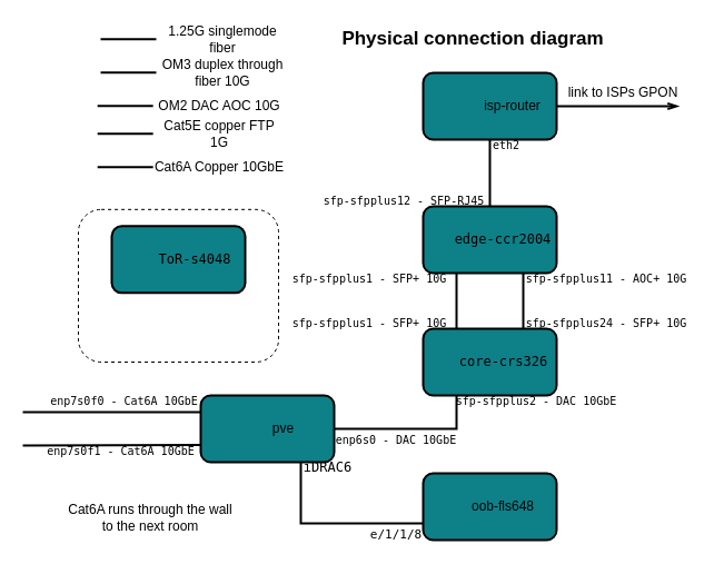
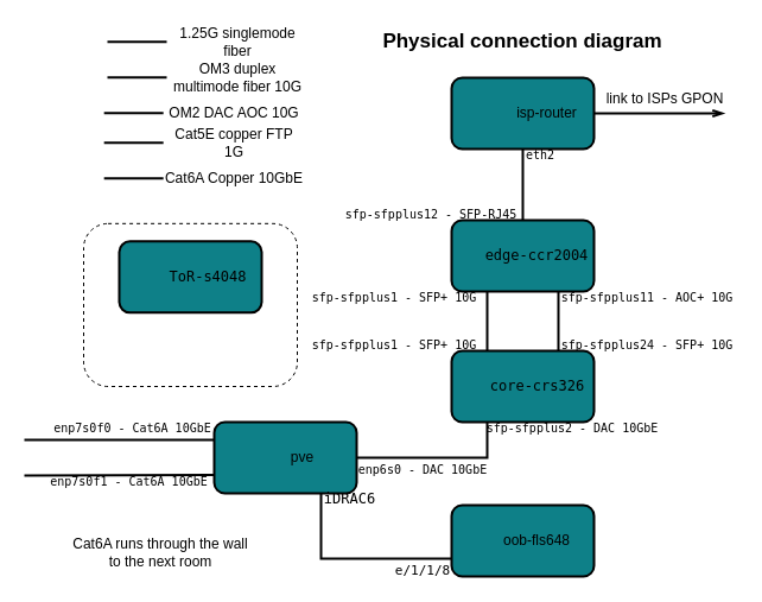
  <mxCell id="0" />
  <mxCell id="1" parent="0" />
  <mxCell id="2" value="" style="rounded=1;whiteSpace=wrap;html=1;fillColor=none;dashed=1;" vertex="1" parent="1"><mxGeometry x="70" y="187.82" width="180" height="137.18" as="geometry" /></mxCell>
  <mxCell id="3" value="" style="rounded=1;whiteSpace=wrap;html=1;fillColor=light-dark(#0E8088,#1A1A1A);strokeColor=light-dark(#000000,#333333);strokeWidth=2;" vertex="1" parent="1"><mxGeometry x="380" y="185" width="120" height="60" as="geometry" /></mxCell>
  <mxCell id="4" value="" style="shape=image;imageAspect=0;aspect=fixed;verticalLabelPosition=bottom;verticalAlign=top;image=https://merch.mikrotik.com/cdn/shop/files/512.png?v=1657867177&amp;width=500;" vertex="1" parent="1"><mxGeometry x="382.82" y="202.82" width="24.36" height="24.36" as="geometry" /></mxCell>
  <mxCell id="5" value="&lt;pre&gt;edge-ccr2004&lt;/pre&gt;" style="text;html=1;align=center;verticalAlign=middle;whiteSpace=wrap;rounded=0;" vertex="1" parent="1"><mxGeometry x="407.18" y="209.82" width="90" height="10" as="geometry" /></mxCell>
  <mxCell id="6" value="" style="rounded=1;whiteSpace=wrap;html=1;fillColor=light-dark(#0E8088,#1A1A1A);strokeColor=light-dark(#000000,#333333);strokeWidth=2;" vertex="1" parent="1"><mxGeometry x="380" y="295" width="120" height="60" as="geometry" /></mxCell>
  <mxCell id="7" value="" style="shape=image;imageAspect=0;aspect=fixed;verticalLabelPosition=bottom;verticalAlign=top;image=https://merch.mikrotik.com/cdn/shop/files/512.png?v=1657867177&amp;width=500;" vertex="1" parent="1"><mxGeometry x="386.41" y="312.82" width="24.36" height="24.36" as="geometry" /></mxCell>
  <mxCell id="8" value="&lt;pre&gt;core-crs326&lt;/pre&gt;" style="text;html=1;align=center;verticalAlign=middle;whiteSpace=wrap;rounded=0;" vertex="1" parent="1"><mxGeometry x="410.77" y="319.82" width="82.82" height="10" as="geometry" /></mxCell>
  <mxCell id="9" value="" style="rounded=1;whiteSpace=wrap;html=1;fillColor=light-dark(#0E8088,#1A1A1A);strokeColor=light-dark(#000000,#333333);strokeWidth=2;" vertex="1" parent="1"><mxGeometry x="100" y="202.82" width="120" height="60" as="geometry" /></mxCell>
  <mxCell id="10" value="&lt;pre&gt;ToR-s4048&lt;/pre&gt;" style="text;html=1;align=center;verticalAlign=middle;whiteSpace=wrap;rounded=0;" vertex="1" parent="1"><mxGeometry x="140" y="227.82" width="70" height="10" as="geometry" /></mxCell>
  <mxCell id="11" value="" style="shape=image;imageAspect=0;aspect=fixed;verticalLabelPosition=bottom;verticalAlign=top;image=https://upload.wikimedia.org/wikipedia/commons/thumb/4/48/Dell_Logo.svg/1200px-Dell_Logo.svg.png;" vertex="1" parent="1"><mxGeometry x="110" y="217.82" width="30" height="30" as="geometry" /></mxCell>
  <mxCell id="12" value="" style="rounded=1;whiteSpace=wrap;html=1;fillColor=light-dark(#0E8088,#1A1A1A);strokeColor=light-dark(#000000,#333333);strokeWidth=2;" vertex="1" parent="1"><mxGeometry x="380" y="65" width="120" height="60" as="geometry" /></mxCell>
  <mxCell id="13" value="isp-router" style="text;html=1;align=center;verticalAlign=middle;whiteSpace=wrap;rounded=0;" vertex="1" parent="1"><mxGeometry x="433.59" y="90" width="52.82" height="10" as="geometry" /></mxCell>
  <mxCell id="14" value="" style="shape=image;imageAspect=0;aspect=fixed;verticalLabelPosition=bottom;verticalAlign=top;image=https://halny.com/wp-content/uploads/2021/10/cropped-Logotyp_Halny_networks.png;" vertex="1" parent="1"><mxGeometry x="393.59" y="85" width="44.64" height="20" as="geometry" /></mxCell>
  <mxCell id="15" value="" style="endArrow=none;html=1;rounded=0;exitX=0.5;exitY=1;exitDx=0;exitDy=0;entryX=0.5;entryY=0;entryDx=0;entryDy=0;strokeWidth=2;strokeColor=light-dark(#000000,#66B2FF);" edge="1" parent="1" source="12" target="3"><mxGeometry width="50" height="50" relative="1" as="geometry"><mxPoint x="470" y="275" as="sourcePoint" /><mxPoint x="520" y="225" as="targetPoint" /></mxGeometry></mxCell>
  <mxCell id="16" value="" style="endArrow=none;html=1;rounded=0;entryX=0.25;entryY=1;entryDx=0;entryDy=0;exitX=0.25;exitY=0;exitDx=0;exitDy=0;strokeColor=light-dark(#000000,#00CCCC);strokeWidth=2;" edge="1" parent="1" source="6" target="3"><mxGeometry width="50" height="50" relative="1" as="geometry"><mxPoint x="310" y="305" as="sourcePoint" /><mxPoint x="360" y="255" as="targetPoint" /></mxGeometry></mxCell>
  <mxCell id="17" value="" style="endArrow=none;html=1;rounded=0;exitX=0.75;exitY=0;exitDx=0;exitDy=0;entryX=0.75;entryY=1;entryDx=0;entryDy=0;strokeColor=light-dark(#000000,#00CCCC);strokeWidth=2;" edge="1" parent="1" source="6" target="3"><mxGeometry width="50" height="50" relative="1" as="geometry"><mxPoint x="470" y="275" as="sourcePoint" /><mxPoint x="520" y="225" as="targetPoint" /></mxGeometry></mxCell>
  <mxCell id="18" value="&lt;pre&gt;&lt;font style=&quot;font-size: 10px;&quot;&gt;sfp-sfpplus12 - SFP-RJ45&lt;/font&gt;&lt;/pre&gt;" style="text;html=1;align=center;verticalAlign=middle;whiteSpace=wrap;rounded=0;" vertex="1" parent="1"><mxGeometry x="288.23" y="175" width="150" height="10" as="geometry" /></mxCell>
  <mxCell id="19" value="&lt;pre&gt;&lt;font style=&quot;font-size: 10px;&quot;&gt;sfp-sfpplus1 - SFP+ 10G&lt;/font&gt;&lt;/pre&gt;" style="text;html=1;align=center;verticalAlign=middle;whiteSpace=wrap;rounded=0;" vertex="1" parent="1"><mxGeometry x="257.18" y="245" width="150" height="10" as="geometry" /></mxCell>
  <mxCell id="20" value="&lt;pre&gt;&lt;font style=&quot;font-size: 10px;&quot;&gt;sfp-sfpplus11 - AOC+ 10G&lt;/font&gt;&lt;/pre&gt;" style="text;html=1;align=center;verticalAlign=middle;whiteSpace=wrap;rounded=0;" vertex="1" parent="1"><mxGeometry x="470" y="245" width="150" height="10" as="geometry" /></mxCell>
  <mxCell id="21" value="&lt;pre&gt;&lt;font style=&quot;font-size: 10px;&quot;&gt;sfp-sfpplus1 - SFP+ 10G&lt;/font&gt;&lt;/pre&gt;" style="text;html=1;align=center;verticalAlign=middle;whiteSpace=wrap;rounded=0;" vertex="1" parent="1"><mxGeometry x="257.18" y="285" width="150" height="10" as="geometry" /></mxCell>
  <mxCell id="22" value="&lt;pre&gt;&lt;font style=&quot;font-size: 10px;&quot;&gt;sfp-sfpplus24 - SFP+ 10G&lt;/font&gt;&lt;/pre&gt;" style="text;html=1;align=center;verticalAlign=middle;whiteSpace=wrap;rounded=0;" vertex="1" parent="1"><mxGeometry x="470" y="285" width="150" height="10" as="geometry" /></mxCell>
  <mxCell id="23" value="" style="endArrow=none;html=1;rounded=0;strokeColor=light-dark(#000000,#00CCCC);strokeWidth=2;" edge="1" parent="1"><mxGeometry width="50" height="50" relative="1" as="geometry"><mxPoint x="90" y="64.76" as="sourcePoint" /><mxPoint x="140" y="64.76" as="targetPoint" /></mxGeometry></mxCell>
- <mxCell id="24" value="OM3 duplex through fiber 10G" style="text;html=1;align=center;verticalAlign=middle;whiteSpace=wrap;rounded=0;" vertex="1" parent="1"><mxGeometry x="140" y="50" width="120" height="30" as="geometry" /></mxCell>
+ <mxCell id="24" value="OM3 duplex multimode fiber 10G" style="text;html=1;align=center;verticalAlign=middle;whiteSpace=wrap;rounded=0;" vertex="1" parent="1"><mxGeometry x="140" y="50" width="120" height="30" as="geometry" /></mxCell>
  <mxCell id="25" value="" style="endArrow=none;html=1;rounded=0;strokeColor=light-dark(#000000,#66B2FF);strokeWidth=2;" edge="1" parent="1"><mxGeometry width="50" height="50" relative="1" as="geometry"><mxPoint x="87.18" y="119.76" as="sourcePoint" /><mxPoint x="137.18" y="119.76" as="targetPoint" /></mxGeometry></mxCell>
  <mxCell id="26" value="Cat5E copper FTP 1G" style="text;html=1;align=center;verticalAlign=middle;whiteSpace=wrap;rounded=0;" vertex="1" parent="1"><mxGeometry x="137.18" y="105" width="120" height="30" as="geometry" /></mxCell>
  <mxCell id="27" value="" style="endArrow=none;html=1;rounded=0;strokeColor=light-dark(#000000,#FFFF00);strokeWidth=2;" edge="1" parent="1"><mxGeometry width="50" height="50" relative="1" as="geometry"><mxPoint x="90" y="34.76" as="sourcePoint" /><mxPoint x="140" y="34.76" as="targetPoint" /></mxGeometry></mxCell>
  <mxCell id="28" value="1.25G singlemode fiber" style="text;html=1;align=center;verticalAlign=middle;whiteSpace=wrap;rounded=0;" vertex="1" parent="1"><mxGeometry x="140" y="20" width="120" height="30" as="geometry" /></mxCell>
  <mxCell id="29" value="&lt;pre&gt;&lt;font style=&quot;font-size: 10px;&quot;&gt;eth2&lt;/font&gt;&lt;/pre&gt;" style="text;html=1;align=center;verticalAlign=middle;whiteSpace=wrap;rounded=0;" vertex="1" parent="1"><mxGeometry x="440" y="125" width="30" height="10" as="geometry" /></mxCell>
  <mxCell id="30" value="" style="endArrow=openThin;html=1;rounded=0;exitX=1;exitY=0.5;exitDx=0;exitDy=0;strokeWidth=2;strokeColor=light-dark(#000000,#FFFF00);endFill=0;" edge="1" parent="1" source="12"><mxGeometry width="50" height="50" relative="1" as="geometry"><mxPoint x="430" y="105" as="sourcePoint" /><mxPoint x="610" y="95" as="targetPoint" /></mxGeometry></mxCell>
  <mxCell id="31" value="link to ISPs GPON" style="text;html=1;align=center;verticalAlign=middle;whiteSpace=wrap;rounded=0;" vertex="1" parent="1"><mxGeometry x="500" y="75" width="120" height="15" as="geometry" /></mxCell>
  <mxCell id="32" value="" style="rounded=1;whiteSpace=wrap;html=1;fillColor=light-dark(#0E8088,#1A1A1A);strokeColor=light-dark(#000000,#333333);strokeWidth=2;" vertex="1" parent="1"><mxGeometry x="180" y="355" width="120" height="60" as="geometry" /></mxCell>
  <mxCell id="33" value="pve" style="text;html=1;align=center;verticalAlign=middle;whiteSpace=wrap;rounded=0;" vertex="1" parent="1"><mxGeometry x="240" y="380.18" width="29.23" height="10" as="geometry" /></mxCell>
  <mxCell id="34" value="" style="shape=image;imageAspect=0;aspect=fixed;verticalLabelPosition=bottom;verticalAlign=top;image=https://www.politechnet.pl/wp-content/uploads/proxmox-logo-stacked-inverted-color-png.webp;" vertex="1" parent="1"><mxGeometry x="210" y="370" width="30" height="30" as="geometry" /></mxCell>
  <mxCell id="35" value="" style="endArrow=none;html=1;rounded=0;exitX=1;exitY=0.5;exitDx=0;exitDy=0;entryX=0.25;entryY=1;entryDx=0;entryDy=0;strokeColor=light-dark(#000000,#FF8000);strokeWidth=2;" edge="1" parent="1" source="32" target="6"><mxGeometry width="50" height="50" relative="1" as="geometry"><mxPoint x="350" y="335" as="sourcePoint" /><mxPoint x="400" y="285" as="targetPoint" /><Array as="points"><mxPoint x="410" y="385" /></Array></mxGeometry></mxCell>
  <mxCell id="36" value="&lt;pre&gt;&lt;font style=&quot;font-size: 10px;&quot;&gt;sfp-sfpplus2 - DAC 10GbE&lt;/font&gt;&lt;/pre&gt;" style="text;html=1;align=center;verticalAlign=middle;whiteSpace=wrap;rounded=0;" vertex="1" parent="1"><mxGeometry x="407.18" y="355" width="150" height="10" as="geometry" /></mxCell>
  <mxCell id="37" value="" style="endArrow=none;html=1;rounded=0;strokeColor=light-dark(#000000,#FF8000);strokeWidth=2;" edge="1" parent="1"><mxGeometry width="50" height="50" relative="1" as="geometry"><mxPoint x="87.18" y="94.76" as="sourcePoint" /><mxPoint x="137.18" y="94.76" as="targetPoint" /></mxGeometry></mxCell>
  <mxCell id="38" value="OM2 DAC AOC 10G" style="text;html=1;align=center;verticalAlign=middle;whiteSpace=wrap;rounded=0;" vertex="1" parent="1"><mxGeometry x="137.18" y="80" width="120" height="30" as="geometry" /></mxCell>
  <mxCell id="39" value="&lt;pre&gt;&lt;font style=&quot;font-size: 10px;&quot;&gt;enp6s0 - DAC 10GbE&lt;/font&gt;&lt;/pre&gt;" style="text;html=1;align=center;verticalAlign=middle;whiteSpace=wrap;rounded=0;" vertex="1" parent="1"><mxGeometry x="300.77" y="390" width="110" height="10" as="geometry" /></mxCell>
  <mxCell id="40" value="" style="endArrow=none;html=1;rounded=0;entryX=0;entryY=0.25;entryDx=0;entryDy=0;strokeColor=light-dark(#000000,#0000E3);strokeWidth=2;" edge="1" parent="1" target="32"><mxGeometry width="50" height="50" relative="1" as="geometry"><mxPoint x="20" y="370" as="sourcePoint" /><mxPoint x="290" y="495" as="targetPoint" /></mxGeometry></mxCell>
  <mxCell id="41" value="" style="endArrow=none;html=1;rounded=0;strokeColor=light-dark(#000000,#0000E3);strokeWidth=2;" edge="1" parent="1"><mxGeometry width="50" height="50" relative="1" as="geometry"><mxPoint x="87.18" y="149.76" as="sourcePoint" /><mxPoint x="137.18" y="149.76" as="targetPoint" /></mxGeometry></mxCell>
  <mxCell id="42" value="Cat6A Copper 10GbE" style="text;html=1;align=center;verticalAlign=middle;whiteSpace=wrap;rounded=0;" vertex="1" parent="1"><mxGeometry x="137.18" y="135" width="120" height="30" as="geometry" /></mxCell>
  <mxCell id="43" value="" style="endArrow=none;html=1;rounded=0;entryX=0;entryY=0.25;entryDx=0;entryDy=0;strokeColor=light-dark(#000000,#0000E3);strokeWidth=2;" edge="1" parent="1"><mxGeometry width="50" height="50" relative="1" as="geometry"><mxPoint x="20" y="400" as="sourcePoint" /><mxPoint x="180" y="399.52" as="targetPoint" /></mxGeometry></mxCell>
  <mxCell id="44" value="Cat6A runs through the wall to the next room" style="text;html=1;align=center;verticalAlign=middle;whiteSpace=wrap;rounded=0;" vertex="1" parent="1"><mxGeometry x="60" y="450" width="150" height="30" as="geometry" /></mxCell>
  <mxCell id="45" value="&lt;pre&gt;&lt;font style=&quot;font-size: 10px;&quot;&gt;enp7s0f0 - Cat6A 10GbE&lt;/font&gt;&lt;/pre&gt;" style="text;html=1;align=center;verticalAlign=middle;whiteSpace=wrap;rounded=0;" vertex="1" parent="1"><mxGeometry x="42.82" y="355" width="137.18" height="10" as="geometry" /></mxCell>
  <mxCell id="46" value="&lt;pre&gt;&lt;font style=&quot;font-size: 10px;&quot;&gt;enp7s0f1 - Cat6A 10GbE&lt;/font&gt;&lt;/pre&gt;" style="text;html=1;align=center;verticalAlign=middle;whiteSpace=wrap;rounded=0;" vertex="1" parent="1"><mxGeometry x="40" y="400" width="137.18" height="10" as="geometry" /></mxCell>
  <mxCell id="47" value="" style="rounded=1;whiteSpace=wrap;html=1;fillColor=light-dark(#0E8088,#1A1A1A);strokeColor=light-dark(#000000,#333333);strokeWidth=2;" vertex="1" parent="1"><mxGeometry x="380" y="425" width="120" height="60" as="geometry" /></mxCell>
  <mxCell id="48" value="oob-fls648" style="text;html=1;align=center;verticalAlign=middle;whiteSpace=wrap;rounded=0;" vertex="1" parent="1"><mxGeometry x="418.97" y="450" width="65.64" height="10" as="geometry" /></mxCell>
  <mxCell id="49" value="" style="endArrow=none;html=1;rounded=0;exitX=0.75;exitY=1;exitDx=0;exitDy=0;entryX=0;entryY=0.75;entryDx=0;entryDy=0;strokeColor=light-dark(#000000,#66B2FF);strokeWidth=2;" edge="1" parent="1" source="32" target="47"><mxGeometry width="50" height="50" relative="1" as="geometry"><mxPoint x="410" y="415" as="sourcePoint" /><mxPoint x="460" y="365" as="targetPoint" /><Array as="points"><mxPoint x="270" y="470" /></Array></mxGeometry></mxCell>
  <mxCell id="50" value="&lt;pre&gt;iDRAC6&lt;/pre&gt;" style="text;html=1;align=center;verticalAlign=middle;whiteSpace=wrap;rounded=0;" vertex="1" parent="1"><mxGeometry x="269.23" y="415" width="50.77" height="10" as="geometry" /></mxCell>
  <mxCell id="51" value="&lt;pre&gt;&lt;font style=&quot;font-size: 11px;&quot;&gt;e/1/1/8&lt;/font&gt;&lt;/pre&gt;" style="text;html=1;align=center;verticalAlign=middle;whiteSpace=wrap;rounded=0;" vertex="1" parent="1"><mxGeometry x="326.41" y="475" width="60" height="10" as="geometry" /></mxCell>
  <mxCell id="52" value="" style="shape=image;imageAspect=0;aspect=fixed;verticalLabelPosition=bottom;verticalAlign=top;image=https://upload.wikimedia.org/wikipedia/commons/2/24/2014_Brocade_Corporate_Logo.png;clipPath=inset(0% 0% 36.21% 83.33%);" vertex="1" parent="1"><mxGeometry x="390" y="443.11" width="32.14" height="23.78" as="geometry" /></mxCell>
- <mxCell id="53" value="&lt;font style=&quot;font-size: 17px;&quot;&gt;&lt;b&gt;Physical connection diagram&lt;/b&gt;&lt;/font&gt;" style="text;html=1;align=center;verticalAlign=middle;whiteSpace=wrap;rounded=0;" vertex="1" parent="1"><mxGeometry x="295" y="25" width="260" height="20" as="geometry" /></mxCell>
+ <mxCell id="53" value="&lt;font style=&quot;font-size: 17px;&quot;&gt;&lt;b&gt;Physical connection diagram&lt;/b&gt;&lt;/font&gt;" style="text;html=1;align=center;verticalAlign=middle;whiteSpace=wrap;rounded=0;" vertex="1" parent="1"><mxGeometry x="310" y="25" width="260" height="20" as="geometry" /></mxCell>
